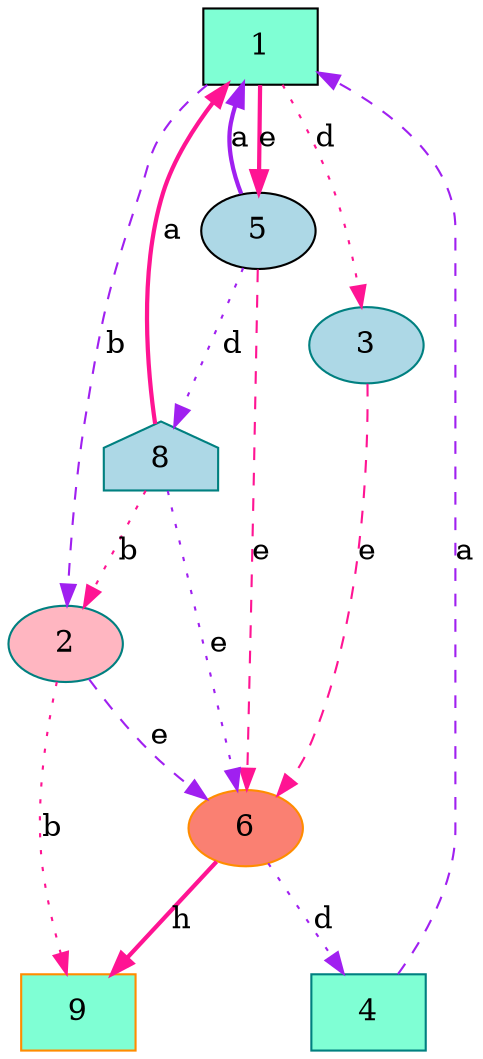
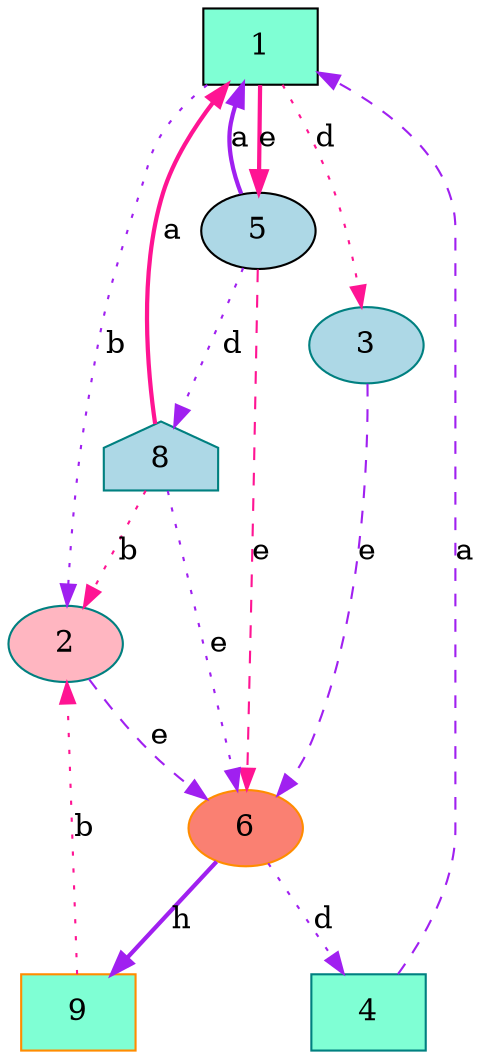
  strict digraph {
    node [color=teal fillcolor=aquamarine shape=ellipse style=filled]
    edge [color=purple style=dotted]
    n1 [color=black label=1 shape=box]
    2 [fillcolor=lightpink]
    3 [fillcolor=lightblue]
    5 [color=black fillcolor=lightblue]
    6 [color=darkorange fillcolor=salmon]
    8 [fillcolor=lightblue shape=house]
    4 [shape=box]
    9 [color=darkorange shape=box]
-   n1 -> 2 [label=b style=dashed]
+   n1 -> 2 [label=b]
    n1 -> 3 [color=deeppink label=d]
    n1 -> 5 [color=deeppink label=e style=bold]
    2 -> 6 [label=e style=dashed]
-   3 -> 6 [color=deeppink label=e style=dashed]
+   3 -> 6 [label=e style=dashed]
    5 -> n1 [label=a style=bold]
    5 -> 6 [color=deeppink label=e style=dashed]
    5 -> 8 [label=d]
    6 -> 4 [label=d]
-   6 -> 9 [color=deeppink label=h style=bold]
+   6 -> 9 [label=h style=bold]
    8 -> n1 [color=deeppink label=a style=bold]
    8 -> 2 [color=deeppink label=b]
    8 -> 6 [label=e]
    4 -> n1 [label=a style=dashed]
-   2 -> 9 [color=deeppink label=b]
+   9 -> 2 [color=deeppink label=b]
  }
